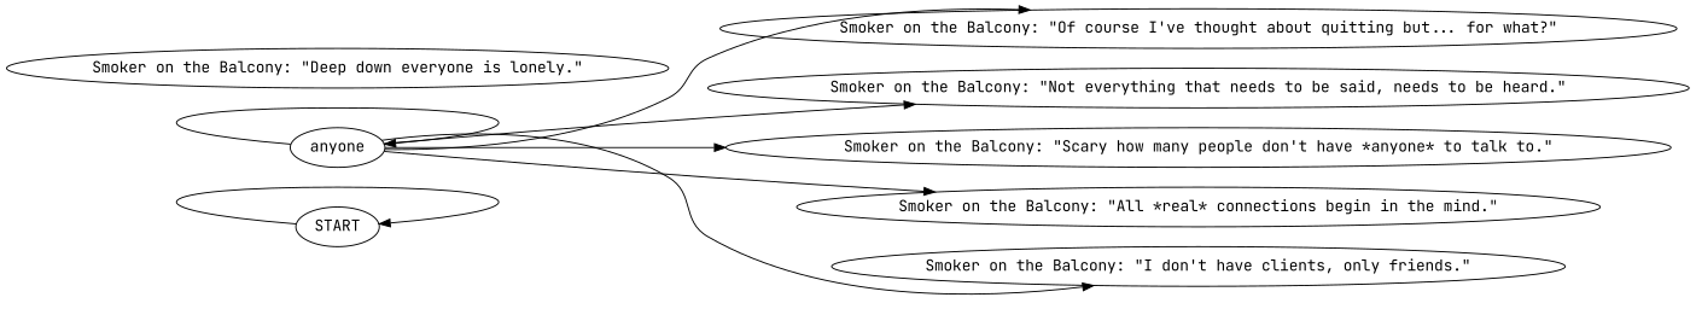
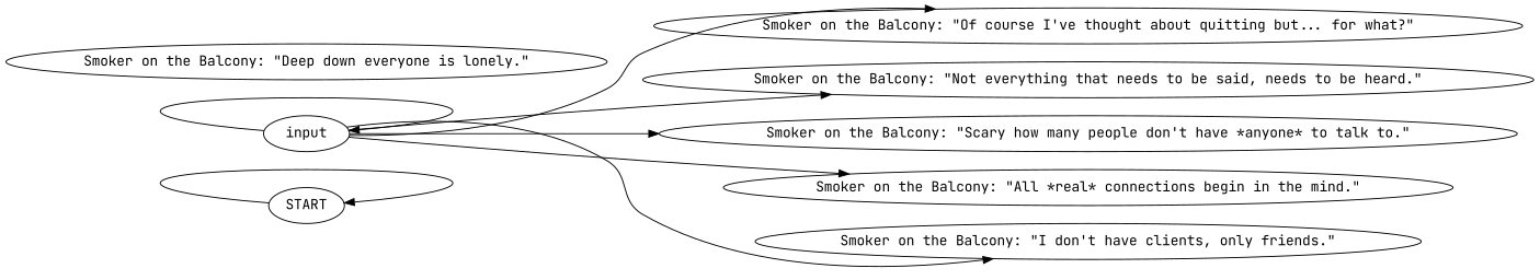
  digraph {
    rankdir=LR
    fontname="JetBrains Mono"
    node [fontname="JetBrains Mono"]
    edge [fontname="JetBrains Mono"]
    n1 [label=START]
-   n2 [label=anyone]
+   n2 [label=input]
    n3 [label="Smoker on the Balcony: \"Of course I've thought about quitting but... for what?\""]
    n4 [label="Smoker on the Balcony: \"Not everything that needs to be said, needs to be heard.\""]
    n5 [label="Smoker on the Balcony: \"Scary how many people don't have *anyone* to talk to.\""]
    n6 [label="Smoker on the Balcony: \"All *real* connections begin in the mind.\""]
    n7 [label="Smoker on the Balcony: \"I don't have clients, only friends.\""]
    n8 [label="Smoker on the Balcony: \"Deep down everyone is lonely.\""]
    n1 -> n1
    n2 -> n2
    n2 -> n3
    n2 -> n4
    n2 -> n5
    n2 -> n6
    n2 -> n7
  }
